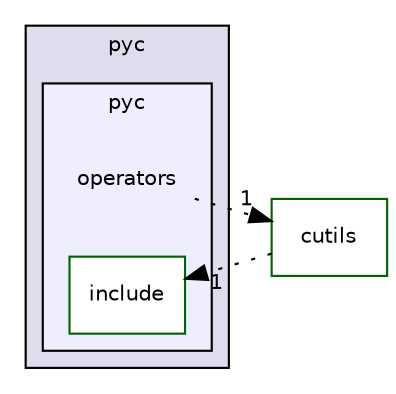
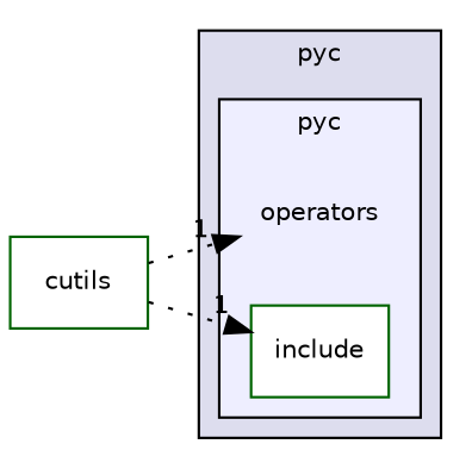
  digraph {
    compound=true
    rankdir=LR
    node [color=darkgreen fontname=Helvetica fontsize=10 shape=box fillcolor=white style=filled]
    edge [headlabel=1 labeldistance=1.5 labelfontname=Helvetica labelfontsize=10 style=dotted]
    n1 [label=operators shape=plaintext fillcolor="" style=""]
    n2 [label=include]
    n3 [label=cutils]
    subgraph cluster_1 {
      bgcolor="#ddddee"
      fontname=Helvetica
      fontsize=10
      label=pyc
      pencolor=black
      subgraph cluster_2 {
        bgcolor="#eeeeff"
        fontname=Helvetica
        fontsize=10
        label=pyc
        pencolor=black
        n1
        n2
      }
    }
-   n1 -> n3
+   n3 -> n1
    n3 -> n2
  }
